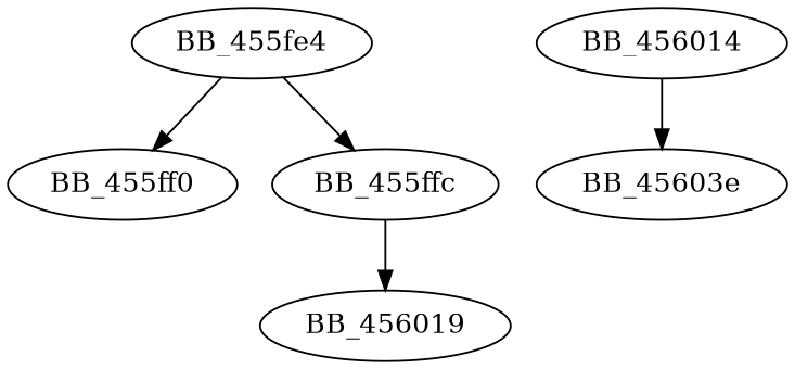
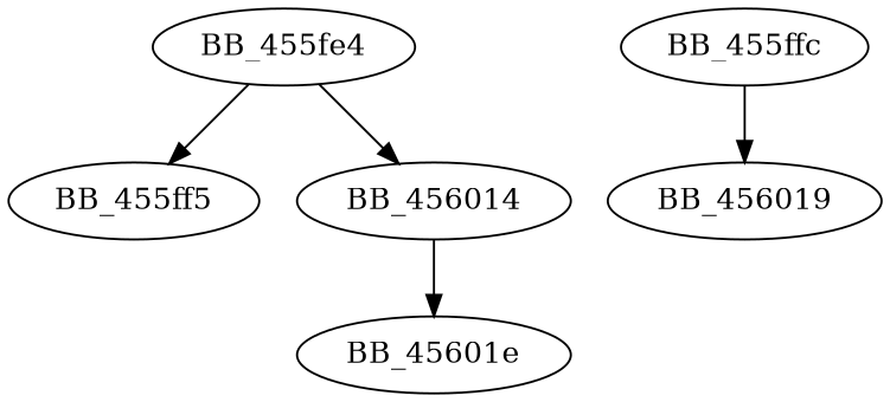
  digraph {
    BB_455fe4
-   BB_455ff5 [label=BB_455ff0]
+   BB_455ff5
    BB_456014
-   BB_45601e [label=BB_45603e]
+   BB_45601e
    n5 [label=BB_456019]
    BB_455ffc
    BB_455fe4 -> BB_455ff5
-   BB_455fe4 -> BB_455ffc
+   BB_455fe4 -> BB_456014
    BB_456014 -> BB_45601e
    BB_455ffc -> n5
  }
